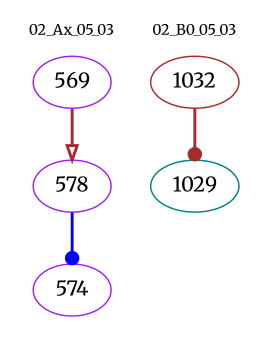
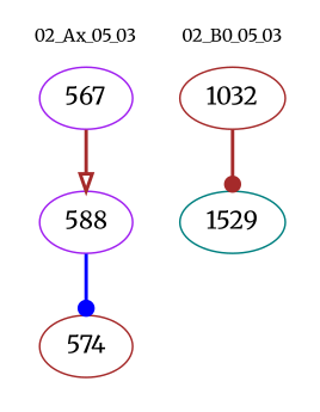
  digraph {
    fontname=Merriweather
    node [color=purple fontname=Merriweather]
    edge [arrowhead=dot color=brown fontname=Merriweather style=bold]
-   n1 [label=569]
-   n2 [label=578]
-   n3 [label=574]
+   n1 [label=567]
+   n2 [label=588]
+   n3 [color=brown label=574]
    n4 [color=brown label=1032]
-   n5 [color=teal label=1029]
+   n5 [color=teal label=1529]
    subgraph cluster_1 {
      color=white
      fontsize=10
      label="02_Ax_05_03"
      n1
      n2
      n3
    }
    subgraph cluster_2 {
      color=white
      fontsize=10
      label="02_B0_05_03"
      n4
      n5
    }
    n1 -> n2 [arrowhead=onormal]
    n2 -> n3 [color=blue]
    n4 -> n5
  }
